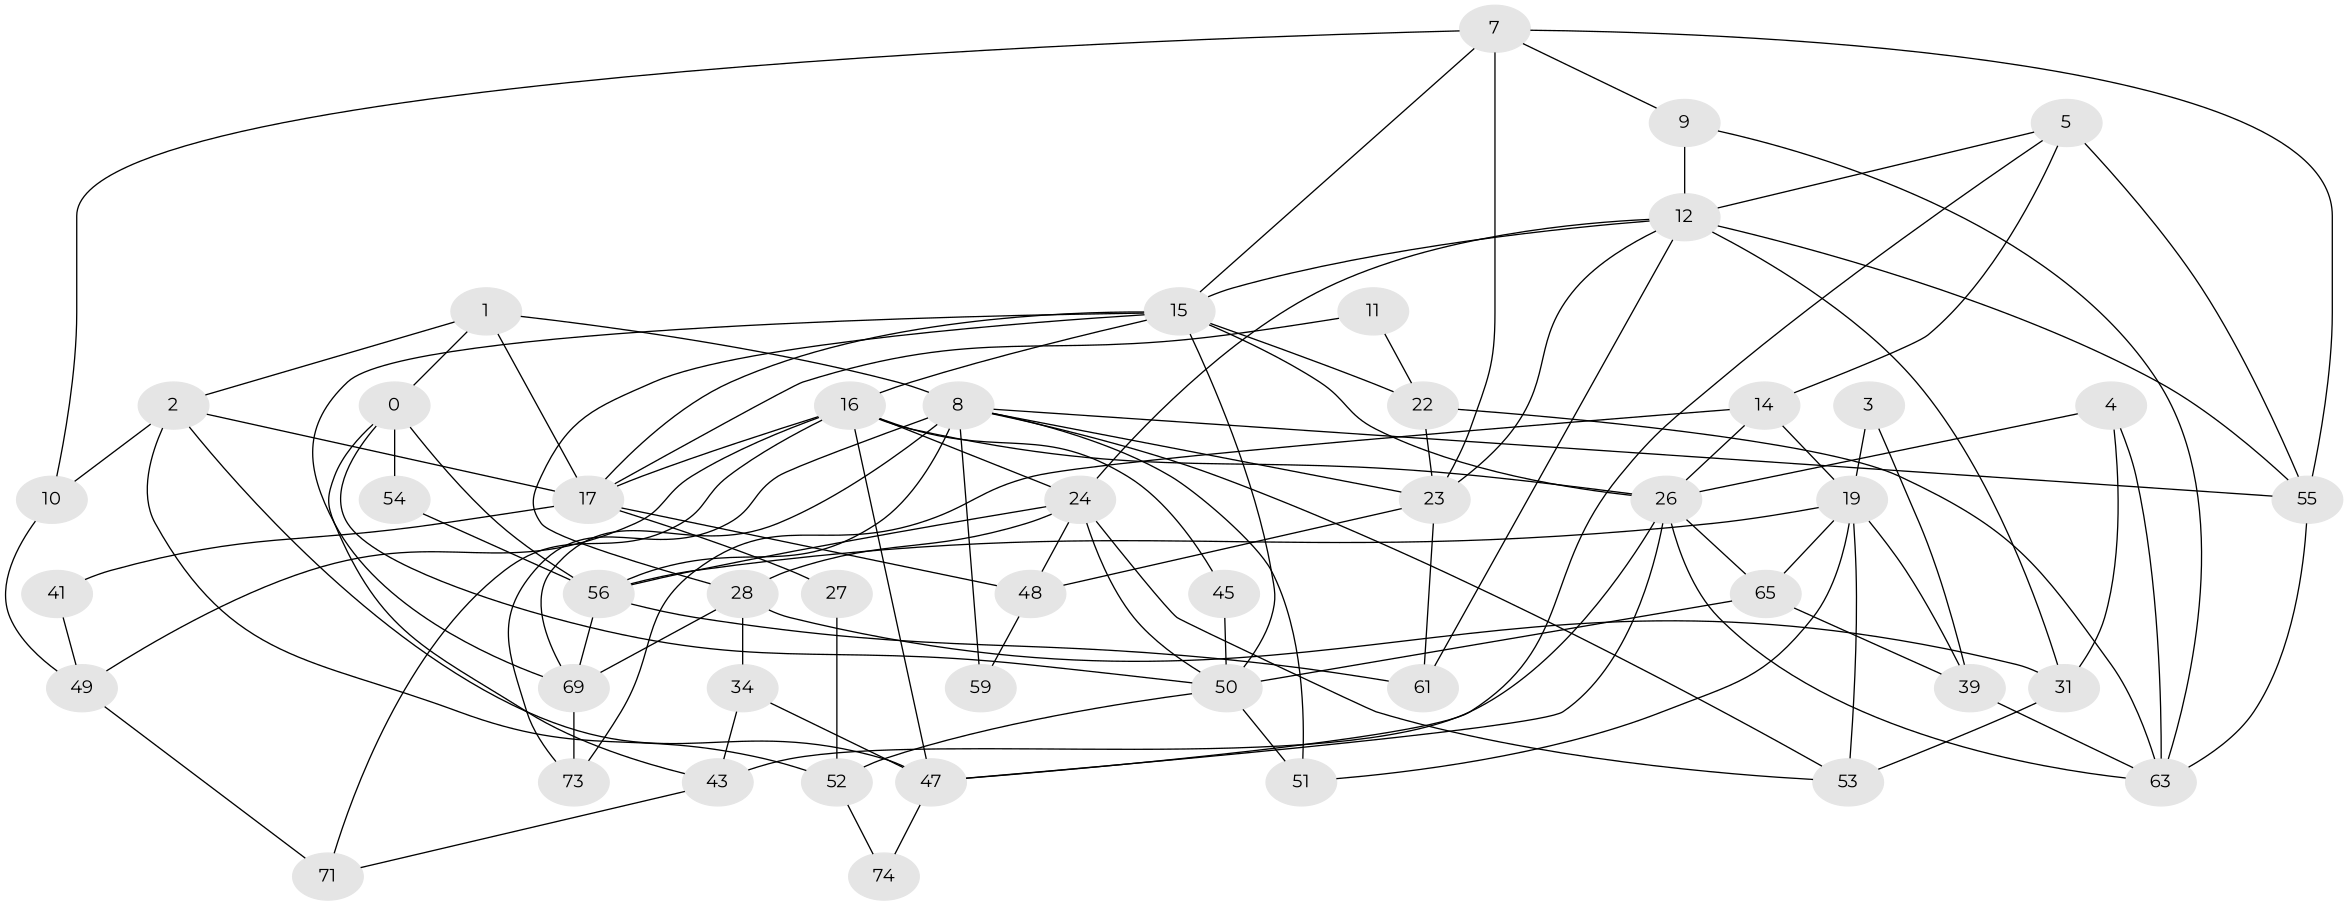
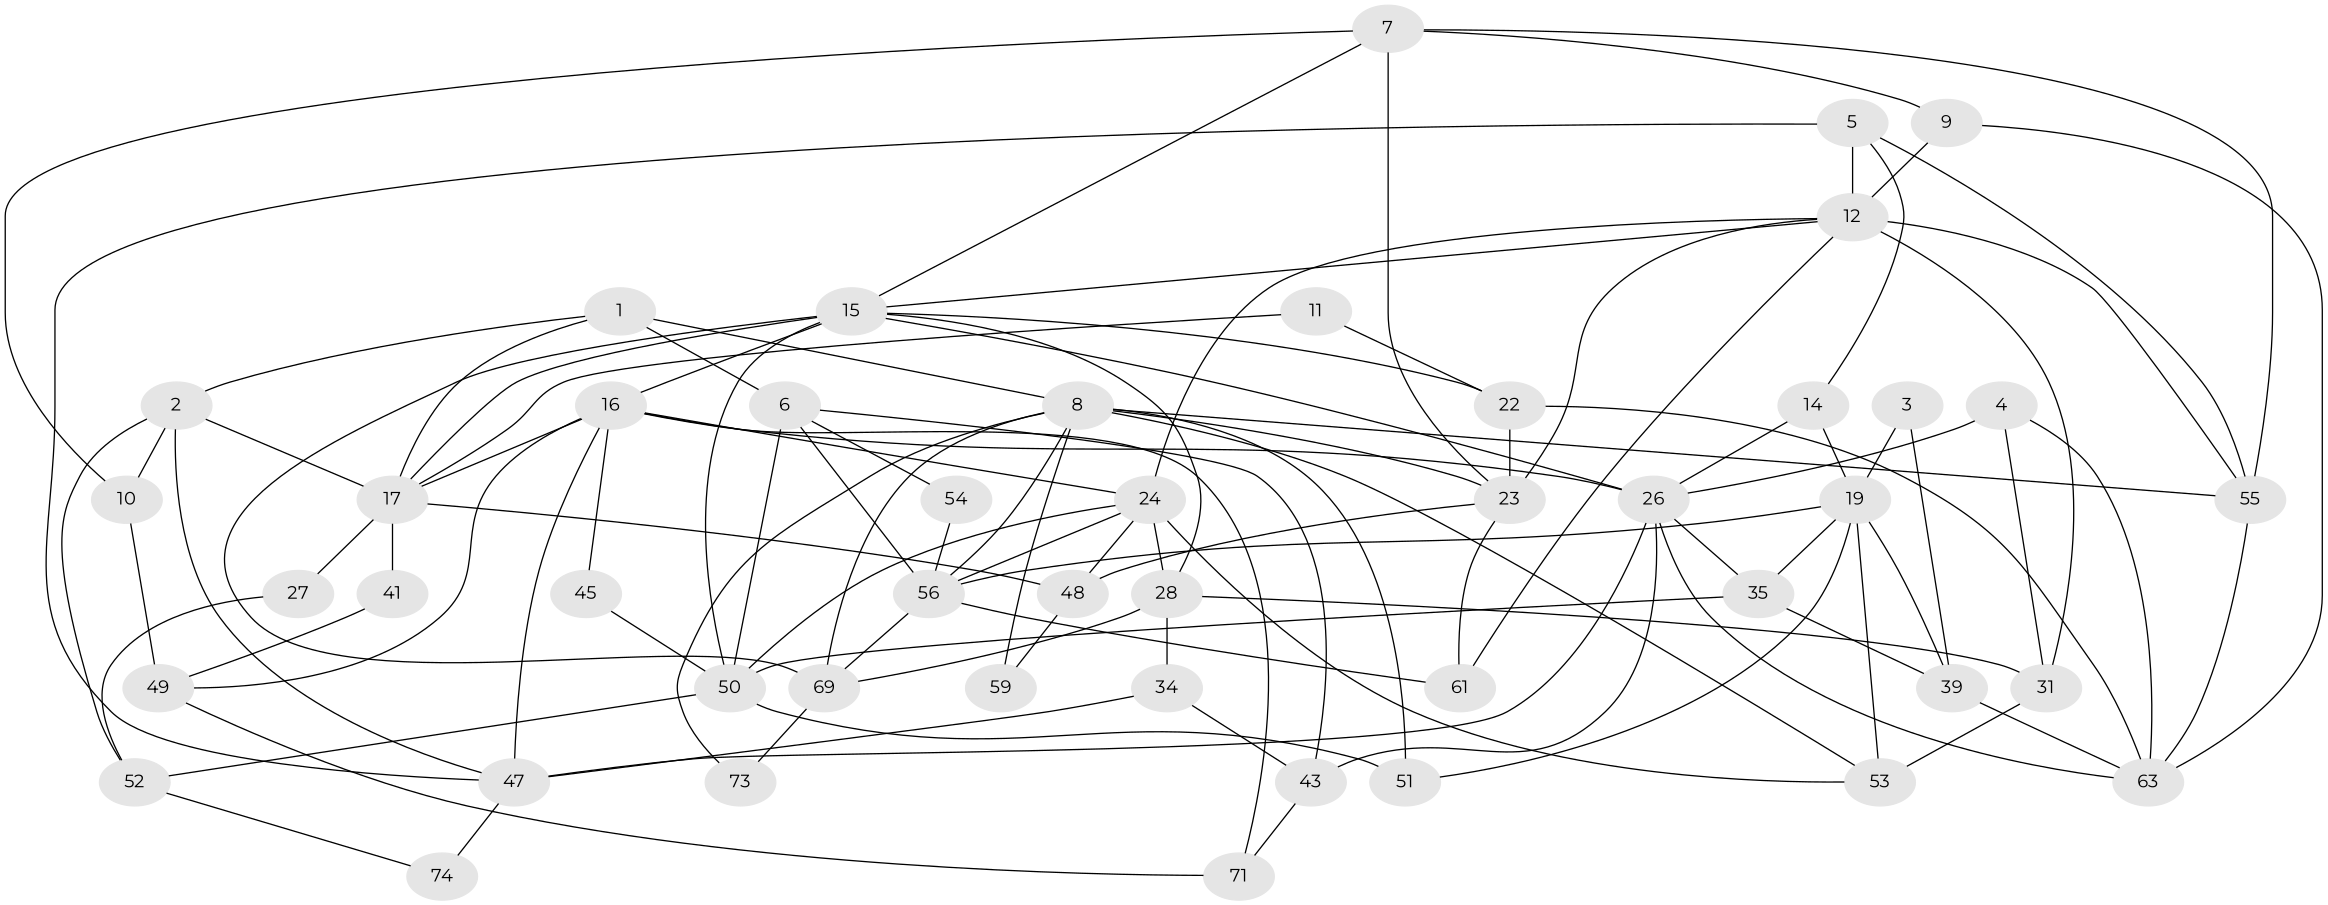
  graph {
    fontname=Montserrat
    node [color=gray90 fontname=Montserrat style=filled]
    edge [fontname=Montserrat]
    1 [super="+25"]
    2 [super="+37"]
-   6 [super="+66" label=0]
+   6 [super="+66"]
    8 [super="+18"]
    17 [super="+30"]
    10
    47 [super="+57"]
    52 [super="+70"]
    43
    50 [super="+58"]
    54
    56 [super="+68"]
    55 [super="+65"]
    23 [super="+29"]
    51
    53
    59
    69 [super="+75"]
    73
    27
    41
    48 [super="+62"]
    49
    28 [super="+38"]
    31 [super="+72"]
    34
    74
    19 [super="+21"]
    39
-   35 [label=65]
+   35
    3
    63
    4 [super="+40"]
    26 [super="+67"]
    5 [super="+42"]
    12 [super="+13"]
    14 [super="+36"]
    15 [super="+20"]
    24 [super="+46"]
    61 [super="+64"]
    71
    7 [super="+33"]
    9 [super="+60"]
    22 [super="+32"]
    16 [super="+44"]
    11
    45
    1 -- 2
    1 -- 6
    1 -- 8
    1 -- 17
    2 -- 17
    2 -- 10
    2 -- 47
    2 -- 52
    6 -- 43
    6 -- 50
    6 -- 54
    6 -- 56
    8 -- 56
    8 -- 55
    8 -- 23 [weight=2]
    8 -- 51
    8 -- 53
    8 -- 59 [weight=2]
    8 -- 69
    8 -- 73
    17 -- 27
    17 -- 41
    17 -- 48
    10 -- 49
    47 -- 74
    52 -- 74
    43 -- 71
    50 -- 52
    50 -- 51
    54 -- 56
    56 -- 69
    56 -- 61
    55 -- 63
    23 -- 48
    23 -- 61
    69 -- 73
    27 -- 52
    41 -- 49
    48 -- 59
    49 -- 71
    28 -- 69
    28 -- 31
    28 -- 34
    31 -- 53
    34 -- 47
    34 -- 43
    19 -- 56
    19 -- 51
    19 -- 53 [weight=2]
    19 -- 39
    19 -- 35
    39 -- 63
    35 -- 50
    35 -- 39
    3 -- 19
    3 -- 39
    4 -- 31
    4 -- 63
    4 -- 26
    26 -- 47 [weight=2]
    26 -- 43
    26 -- 35
    26 -- 63
    5 -- 47
    5 -- 55
    5 -- 12
    5 -- 14
    12 -- 55 [weight=2]
    12 -- 23
    12 -- 31
    12 -- 15
    12 -- 24
    12 -- 61
-   14 -- 73
    14 -- 19
    14 -- 26
    15 -- 17
    15 -- 50 [weight=2]
    15 -- 69
    15 -- 28
    15 -- 26
    15 -- 22
    15 -- 16 [weight=2]
    24 -- 50
    24 -- 56
    24 -- 53
    24 -- 48
    24 -- 28
    7 -- 10
    7 -- 55
    7 -- 23 [weight=2]
    7 -- 15 [weight=2]
    7 -- 9
    9 -- 63
    9 -- 12
    22 -- 23
    22 -- 63
    16 -- 17 [weight=2]
    16 -- 47
    16 -- 49
    16 -- 26
    16 -- 24
    16 -- 71
    16 -- 45
    11 -- 17
    11 -- 22
    45 -- 50
  }
